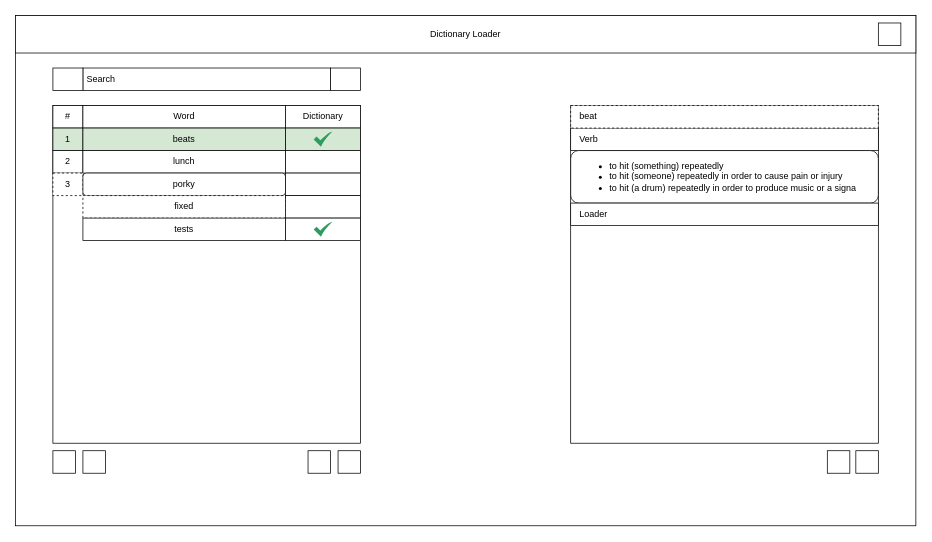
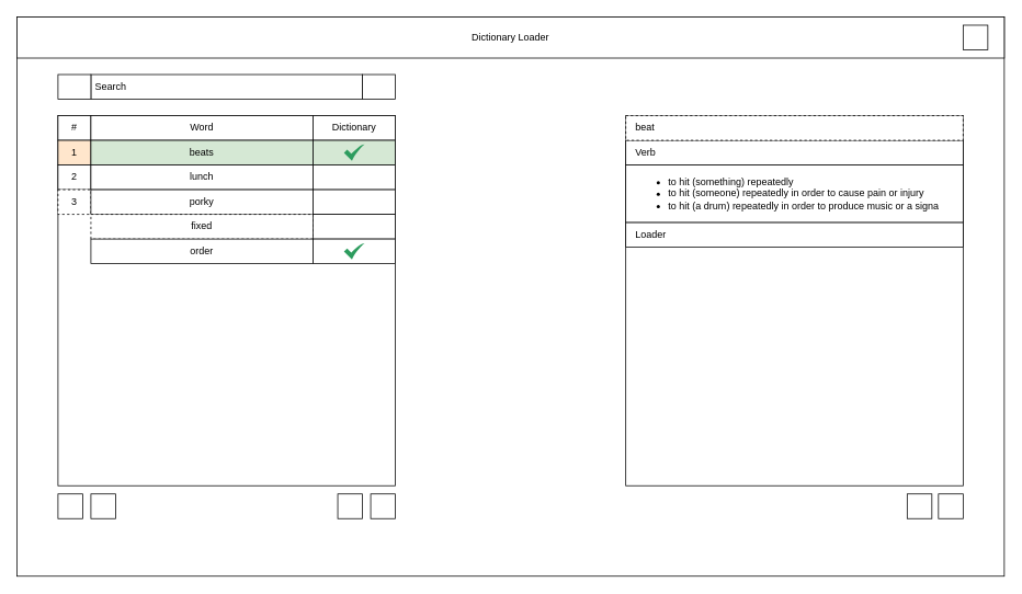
  <mxCell id="0" />
  <mxCell id="1" parent="0" />
  <mxCell id="2" value="" style="rounded=0;whiteSpace=wrap;html=1;" parent="1" vertex="1"><mxGeometry x="20" y="20" width="1200" height="680" as="geometry" /></mxCell>
  <mxCell id="3" value="Dictionary Loader" style="rounded=0;whiteSpace=wrap;html=1;" parent="1" vertex="1"><mxGeometry x="20" y="20" width="1200" height="50" as="geometry" /></mxCell>
  <mxCell id="4" value="" style="rounded=0;whiteSpace=wrap;html=1;" parent="1" vertex="1"><mxGeometry x="70" y="140" width="410" height="450" as="geometry" /></mxCell>
  <mxCell id="5" value="#" style="rounded=0;whiteSpace=wrap;html=1;" parent="1" vertex="1"><mxGeometry x="70" y="140" width="40" height="30" as="geometry" /></mxCell>
  <mxCell id="6" value="Dictionary" style="rounded=0;whiteSpace=wrap;html=1;" parent="1" vertex="1"><mxGeometry x="380" y="140" width="100" height="30" as="geometry" /></mxCell>
- <mxCell id="7" value="1" style="rounded=0;whiteSpace=wrap;html=1;fillColor=#d5e8d4;strokeColor=#000000;labelBorderColor=none;" parent="1" vertex="1"><mxGeometry x="70" y="170" width="40" height="30" as="geometry" /></mxCell>
+ <mxCell id="7" value="1" style="rounded=0;whiteSpace=wrap;html=1;fillColor=#ffe6cc;strokeColor=#000000;labelBorderColor=none;" parent="1" vertex="1"><mxGeometry x="70" y="170" width="40" height="30" as="geometry" /></mxCell>
  <mxCell id="8" value="2" style="rounded=0;whiteSpace=wrap;html=1;" parent="1" vertex="1"><mxGeometry x="70" y="200" width="40" height="30" as="geometry" /></mxCell>
  <mxCell id="9" value="Word" style="rounded=0;whiteSpace=wrap;html=1;" parent="1" vertex="1"><mxGeometry x="110" y="140" width="270" height="30" as="geometry" /></mxCell>
  <mxCell id="10" value="3" style="rounded=0;whiteSpace=wrap;html=1;dashed=1;" parent="1" vertex="1"><mxGeometry x="70" y="230" width="40" height="30" as="geometry" /></mxCell>
  <mxCell id="11" value="beats" style="rounded=0;whiteSpace=wrap;html=1;labelBackgroundColor=none;fillColor=#d5e8d4;strokeColor=#000000;labelBorderColor=none;" parent="1" vertex="1"><mxGeometry x="110" y="170" width="270" height="30" as="geometry" /></mxCell>
  <mxCell id="12" value="lunch" style="rounded=0;whiteSpace=wrap;html=1;" parent="1" vertex="1"><mxGeometry x="110" y="200" width="270" height="30" as="geometry" /></mxCell>
- <mxCell id="13" value="porky" style="whiteSpace=wrap;html=1;rounded=1;" parent="1" vertex="1"><mxGeometry x="110" y="230" width="270" height="30" as="geometry" /></mxCell>
+ <mxCell id="13" value="porky" style="rounded=0;whiteSpace=wrap;html=1;" parent="1" vertex="1"><mxGeometry x="110" y="230" width="270" height="30" as="geometry" /></mxCell>
  <mxCell id="14" value="fixed" style="rounded=0;whiteSpace=wrap;html=1;dashed=1;" parent="1" vertex="1"><mxGeometry x="110" y="260" width="270" height="30" as="geometry" /></mxCell>
- <mxCell id="15" value="tests" style="rounded=0;whiteSpace=wrap;html=1;" parent="1" vertex="1"><mxGeometry x="110" y="290" width="270" height="30" as="geometry" /></mxCell>
+ <mxCell id="15" value="order" style="rounded=0;whiteSpace=wrap;html=1;" parent="1" vertex="1"><mxGeometry x="110" y="290" width="270" height="30" as="geometry" /></mxCell>
  <mxCell id="16" value="" style="rounded=0;whiteSpace=wrap;html=1;" parent="1" vertex="1"><mxGeometry x="380" y="200" width="100" height="30" as="geometry" /></mxCell>
  <mxCell id="17" value="" style="rounded=0;whiteSpace=wrap;html=1;" parent="1" vertex="1"><mxGeometry x="380" y="230" width="100" height="30" as="geometry" /></mxCell>
  <mxCell id="18" value="" style="rounded=0;whiteSpace=wrap;html=1;" parent="1" vertex="1"><mxGeometry x="380" y="260" width="100" height="30" as="geometry" /></mxCell>
  <mxCell id="19" value="" style="rounded=0;whiteSpace=wrap;html=1;" parent="1" vertex="1"><mxGeometry x="380" y="290" width="100" height="30" as="geometry" /></mxCell>
  <mxCell id="20" value="" style="rounded=0;whiteSpace=wrap;html=1;fillColor=#d5e8d4;strokeColor=#000000;labelBorderColor=default;" parent="1" vertex="1"><mxGeometry x="380" y="170" width="100" height="30" as="geometry" /></mxCell>
  <mxCell id="21" value="&amp;nbsp;Search" style="rounded=0;whiteSpace=wrap;html=1;align=left;" parent="1" vertex="1"><mxGeometry x="110" y="90" width="330" height="30" as="geometry" /></mxCell>
  <mxCell id="22" value="" style="rounded=0;whiteSpace=wrap;html=1;" parent="1" vertex="1"><mxGeometry x="70" y="90" width="40" height="30" as="geometry" /></mxCell>
  <mxCell id="23" value="" style="shape=image;html=1;verticalAlign=top;verticalLabelPosition=bottom;labelBackgroundColor=#ffffff;imageAspect=0;aspect=fixed;image=https://cdn4.iconfinder.com/data/icons/essential-app-2/16/search-find-magnify-glass-128.png" parent="1" vertex="1"><mxGeometry x="80" y="95" width="20" height="20" as="geometry" /></mxCell>
  <mxCell id="24" value="" style="rounded=0;whiteSpace=wrap;html=1;" parent="1" vertex="1"><mxGeometry x="440" y="90" width="40" height="30" as="geometry" /></mxCell>
  <mxCell id="25" value="" style="shape=image;html=1;verticalAlign=top;verticalLabelPosition=bottom;labelBackgroundColor=#ffffff;imageAspect=0;aspect=fixed;image=https://cdn1.iconfinder.com/data/icons/bootstrap-vol-3/16/filter-128.png" parent="1" vertex="1"><mxGeometry x="446" y="91" width="28" height="28" as="geometry" /></mxCell>
  <mxCell id="26" value="" style="rounded=0;whiteSpace=wrap;html=1;" parent="1" vertex="1"><mxGeometry x="760" y="140" width="410" height="450" as="geometry" /></mxCell>
  <mxCell id="27" value="" style="sketch=0;html=1;aspect=fixed;strokeColor=none;shadow=0;align=center;verticalAlign=top;fillColor=#2D9C5E;shape=mxgraph.gcp2.check" vertex="1" parent="1"><mxGeometry x="417.5" y="175" width="25" height="20" as="geometry" /></mxCell>
  <mxCell id="28" value="" style="sketch=0;html=1;aspect=fixed;strokeColor=none;shadow=0;align=center;verticalAlign=top;fillColor=#2D9C5E;shape=mxgraph.gcp2.check" vertex="1" parent="1"><mxGeometry x="417.5" y="295" width="25" height="20" as="geometry" /></mxCell>
  <mxCell id="29" value="" style="rounded=0;whiteSpace=wrap;html=1;" vertex="1" parent="1"><mxGeometry x="1170" y="30" width="30" height="30" as="geometry" /></mxCell>
  <mxCell id="30" value="" style="shape=image;html=1;verticalAlign=top;verticalLabelPosition=bottom;labelBackgroundColor=#ffffff;imageAspect=0;aspect=fixed;image=https://cdn1.iconfinder.com/data/icons/seo-and-web-development-6/32/development_setting_gear_cogwheel-71-128.png" vertex="1" parent="1"><mxGeometry x="1172" y="31" width="28" height="28" as="geometry" /></mxCell>
  <mxCell id="31" value="" style="rounded=0;whiteSpace=wrap;html=1;" vertex="1" parent="1"><mxGeometry x="70" y="600" width="30" height="30" as="geometry" /></mxCell>
  <mxCell id="32" value="" style="rounded=0;whiteSpace=wrap;html=1;" vertex="1" parent="1"><mxGeometry x="450" y="600" width="30" height="30" as="geometry" /></mxCell>
  <mxCell id="33" value="" style="rounded=0;whiteSpace=wrap;html=1;" vertex="1" parent="1"><mxGeometry x="410" y="600" width="30" height="30" as="geometry" /></mxCell>
  <mxCell id="34" value="" style="shape=image;verticalAlign=top;verticalLabelPosition=bottom;labelBackgroundColor=#ffffff;imageAspect=0;aspect=fixed;image=https://cdn0.iconfinder.com/data/icons/google-material-design-3-0/48/ic_playlist_add_48px-128.png;fontColor=#000000;" vertex="1" parent="1"><mxGeometry x="411" y="601" width="28" height="28" as="geometry" /></mxCell>
  <mxCell id="35" value="" style="shape=image;html=1;verticalAlign=top;verticalLabelPosition=bottom;labelBackgroundColor=#ffffff;imageAspect=0;aspect=fixed;image=https://cdn3.iconfinder.com/data/icons/user-interface-169/32/plus-128.png" vertex="1" parent="1"><mxGeometry x="451" y="601" width="28" height="28" as="geometry" /></mxCell>
  <mxCell id="36" value="" style="shape=image;html=1;verticalAlign=top;verticalLabelPosition=bottom;labelBackgroundColor=#ffffff;imageAspect=0;aspect=fixed;image=https://cdn2.iconfinder.com/data/icons/navigation-set-arrows-part-two/32/Share-128.png" vertex="1" parent="1"><mxGeometry x="71" y="601" width="28" height="28" as="geometry" /></mxCell>
  <mxCell id="37" value="Verb" style="rounded=0;whiteSpace=wrap;html=1;align=left;spacingLeft=10;" vertex="1" parent="1"><mxGeometry x="760" y="170" width="410" height="30" as="geometry" /></mxCell>
  <mxCell id="38" value="beat" style="rounded=0;whiteSpace=wrap;html=1;align=left;spacingLeft=10;dashed=1;" vertex="1" parent="1"><mxGeometry x="760" y="140" width="410" height="30" as="geometry" /></mxCell>
  <mxCell id="39" value="" style="shape=image;html=1;verticalAlign=top;verticalLabelPosition=bottom;labelBackgroundColor=#ffffff;imageAspect=0;aspect=fixed;image=https://cdn4.iconfinder.com/data/icons/ionicons/512/icon-chevron-down-128.png;labelBorderColor=none;fontColor=#000000;strokeColor=#000000;" vertex="1" parent="1"><mxGeometry x="1132" y="171" width="28" height="28" as="geometry" /></mxCell>
- <mxCell id="40" value="&lt;div&gt;&lt;ul&gt;&lt;li&gt;to hit (something) repeatedly&lt;/li&gt;&lt;li&gt;&lt;span style=&quot;background-color: initial;&quot;&gt;to hit (someone) repeatedly in order to cause pain or injury&lt;/span&gt;&lt;/li&gt;&lt;li&gt;to hit (a drum) repeatedly in order to produce music or a signa&lt;/li&gt;&lt;/ul&gt;&lt;/div&gt;" style="whiteSpace=wrap;html=1;labelBackgroundColor=none;labelBorderColor=none;fontColor=#000000;strokeColor=#000000;align=left;spacingLeft=10;rounded=1;" vertex="1" parent="1"><mxGeometry x="760" y="200" width="410" height="70" as="geometry" /></mxCell>
+ <mxCell id="40" value="&lt;div&gt;&lt;ul&gt;&lt;li&gt;to hit (something) repeatedly&lt;/li&gt;&lt;li&gt;&lt;span style=&quot;background-color: initial;&quot;&gt;to hit (someone) repeatedly in order to cause pain or injury&lt;/span&gt;&lt;/li&gt;&lt;li&gt;to hit (a drum) repeatedly in order to produce music or a signa&lt;/li&gt;&lt;/ul&gt;&lt;/div&gt;" style="rounded=0;whiteSpace=wrap;html=1;labelBackgroundColor=none;labelBorderColor=none;fontColor=#000000;strokeColor=#000000;align=left;spacingLeft=10;" vertex="1" parent="1"><mxGeometry x="760" y="200" width="410" height="70" as="geometry" /></mxCell>
  <mxCell id="41" value="Loader" style="rounded=0;whiteSpace=wrap;html=1;align=left;spacingLeft=10;" vertex="1" parent="1"><mxGeometry x="760" y="270" width="410" height="30" as="geometry" /></mxCell>
  <mxCell id="42" value="" style="shape=image;html=1;verticalAlign=top;verticalLabelPosition=bottom;labelBackgroundColor=#ffffff;imageAspect=0;aspect=fixed;image=https://cdn4.iconfinder.com/data/icons/ionicons/512/icon-chevron-up-128.png;labelBorderColor=none;fontColor=#000000;strokeColor=#000000;" vertex="1" parent="1"><mxGeometry x="1131" y="271" width="28" height="28" as="geometry" /></mxCell>
  <mxCell id="43" value="" style="rounded=0;whiteSpace=wrap;html=1;labelBackgroundColor=none;labelBorderColor=none;fontColor=#000000;strokeColor=#000000;" vertex="1" parent="1"><mxGeometry x="1140" y="600" width="30" height="30" as="geometry" /></mxCell>
  <mxCell id="44" value="" style="shape=image;html=1;verticalAlign=top;verticalLabelPosition=bottom;labelBackgroundColor=#ffffff;imageAspect=0;aspect=fixed;image=https://cdn1.iconfinder.com/data/icons/material-core/18/create-128.png;labelBorderColor=none;fontColor=#000000;strokeColor=#000000;" vertex="1" parent="1"><mxGeometry x="1141" y="601" width="28" height="28" as="geometry" /></mxCell>
  <mxCell id="45" value="" style="rounded=0;whiteSpace=wrap;html=1;" vertex="1" parent="1"><mxGeometry x="1102" y="600" width="30" height="30" as="geometry" /></mxCell>
  <mxCell id="46" value="" style="shape=image;html=1;verticalAlign=top;verticalLabelPosition=bottom;labelBackgroundColor=#ffffff;imageAspect=0;aspect=fixed;image=https://cdn4.iconfinder.com/data/icons/ionicons/512/icon-trash-a-128.png;labelBorderColor=none;fontColor=#000000;strokeColor=#000000;" vertex="1" parent="1"><mxGeometry x="1103" y="601" width="28" height="28" as="geometry" /></mxCell>
  <mxCell id="47" value="" style="rounded=0;whiteSpace=wrap;html=1;" vertex="1" parent="1"><mxGeometry x="110" y="600" width="30" height="30" as="geometry" /></mxCell>
  <mxCell id="48" value="" style="shape=image;html=1;verticalAlign=top;verticalLabelPosition=bottom;labelBackgroundColor=#ffffff;imageAspect=0;aspect=fixed;image=https://cdn3.iconfinder.com/data/icons/essential-pack/32/17-Open_Book-128.png;labelBorderColor=none;fontColor=#000000;strokeColor=#000000;" vertex="1" parent="1"><mxGeometry x="111" y="602" width="28" height="28" as="geometry" /></mxCell>
